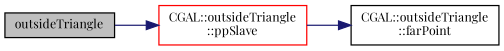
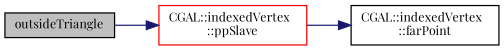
  digraph {
    fontname="Playfair Display"
    rankdir=LR
    node [color=black fontname="Playfair Display" fontsize=10 shape=record]
    edge [color=midnightblue fontname="Playfair Display" fontsize=10 labelfontname=Helvetica labelfontsize=10 style=solid]
    n1 [fillcolor=grey75 fontcolor=black height=0.2 label=outsideTriangle style=filled width=0.4]
-   n2 [color=red height=0.2 label="CGAL::outsideTriangle\l::ppSlave" width=0.4]
-   n3 [height=0.2 label="CGAL::outsideTriangle\l::farPoint" width=0.4]
+   n2 [color=red height=0.2 label="CGAL::indexedVertex\l::ppSlave" width=0.4]
+   n3 [height=0.2 label="CGAL::indexedVertex\l::farPoint" width=0.4]
    n1 -> n2
    n2 -> n3
  }
